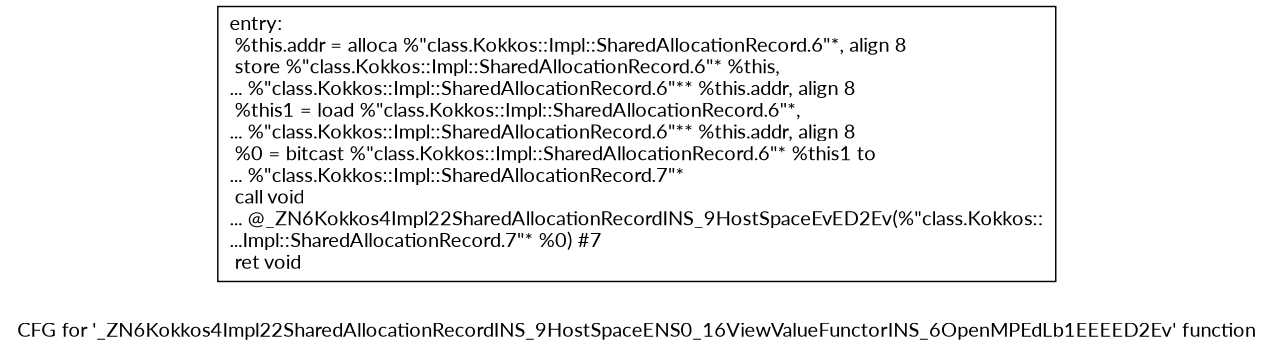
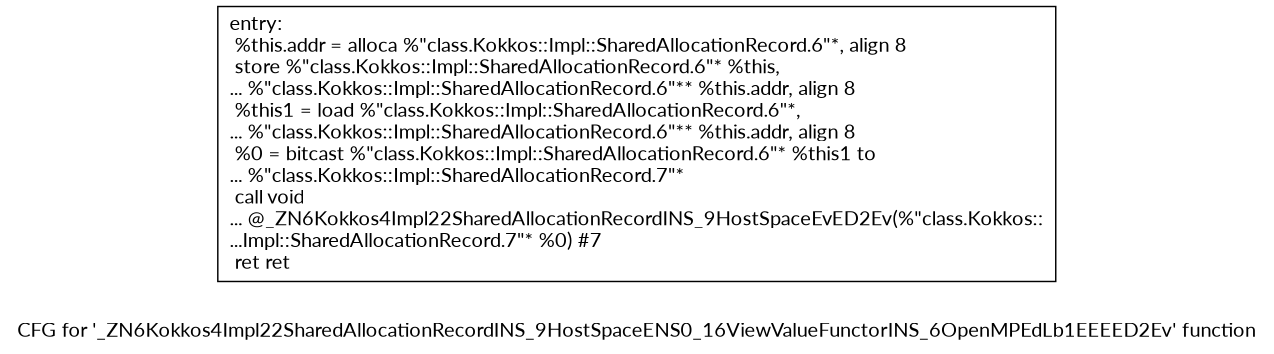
  digraph {
    label="CFG for '_ZN6Kokkos4Impl22SharedAllocationRecordINS_9HostSpaceENS0_16ViewValueFunctorINS_6OpenMPEdLb1EEEED2Ev' function"
    fontname=Lato
-   n1 [label="{entry:\l  %this.addr = alloca %\"class.Kokkos::Impl::SharedAllocationRecord.6\"*, align 8\l  store %\"class.Kokkos::Impl::SharedAllocationRecord.6\"* %this,\l... %\"class.Kokkos::Impl::SharedAllocationRecord.6\"** %this.addr, align 8\l  %this1 = load %\"class.Kokkos::Impl::SharedAllocationRecord.6\"*,\l... %\"class.Kokkos::Impl::SharedAllocationRecord.6\"** %this.addr, align 8\l  %0 = bitcast %\"class.Kokkos::Impl::SharedAllocationRecord.6\"* %this1 to\l... %\"class.Kokkos::Impl::SharedAllocationRecord.7\"*\l  call void\l... @_ZN6Kokkos4Impl22SharedAllocationRecordINS_9HostSpaceEvED2Ev(%\"class.Kokkos::\l...Impl::SharedAllocationRecord.7\"* %0) #7\l  ret void\l}" shape=record fontname=Lato]
+   n1 [label="{entry:\l  %this.addr = alloca %\"class.Kokkos::Impl::SharedAllocationRecord.6\"*, align 8\l  store %\"class.Kokkos::Impl::SharedAllocationRecord.6\"* %this,\l... %\"class.Kokkos::Impl::SharedAllocationRecord.6\"** %this.addr, align 8\l  %this1 = load %\"class.Kokkos::Impl::SharedAllocationRecord.6\"*,\l... %\"class.Kokkos::Impl::SharedAllocationRecord.6\"** %this.addr, align 8\l  %0 = bitcast %\"class.Kokkos::Impl::SharedAllocationRecord.6\"* %this1 to\l... %\"class.Kokkos::Impl::SharedAllocationRecord.7\"*\l  call void\l... @_ZN6Kokkos4Impl22SharedAllocationRecordINS_9HostSpaceEvED2Ev(%\"class.Kokkos::\l...Impl::SharedAllocationRecord.7\"* %0) #7\l  ret ret\l}" shape=record fontname=Lato]
  }
